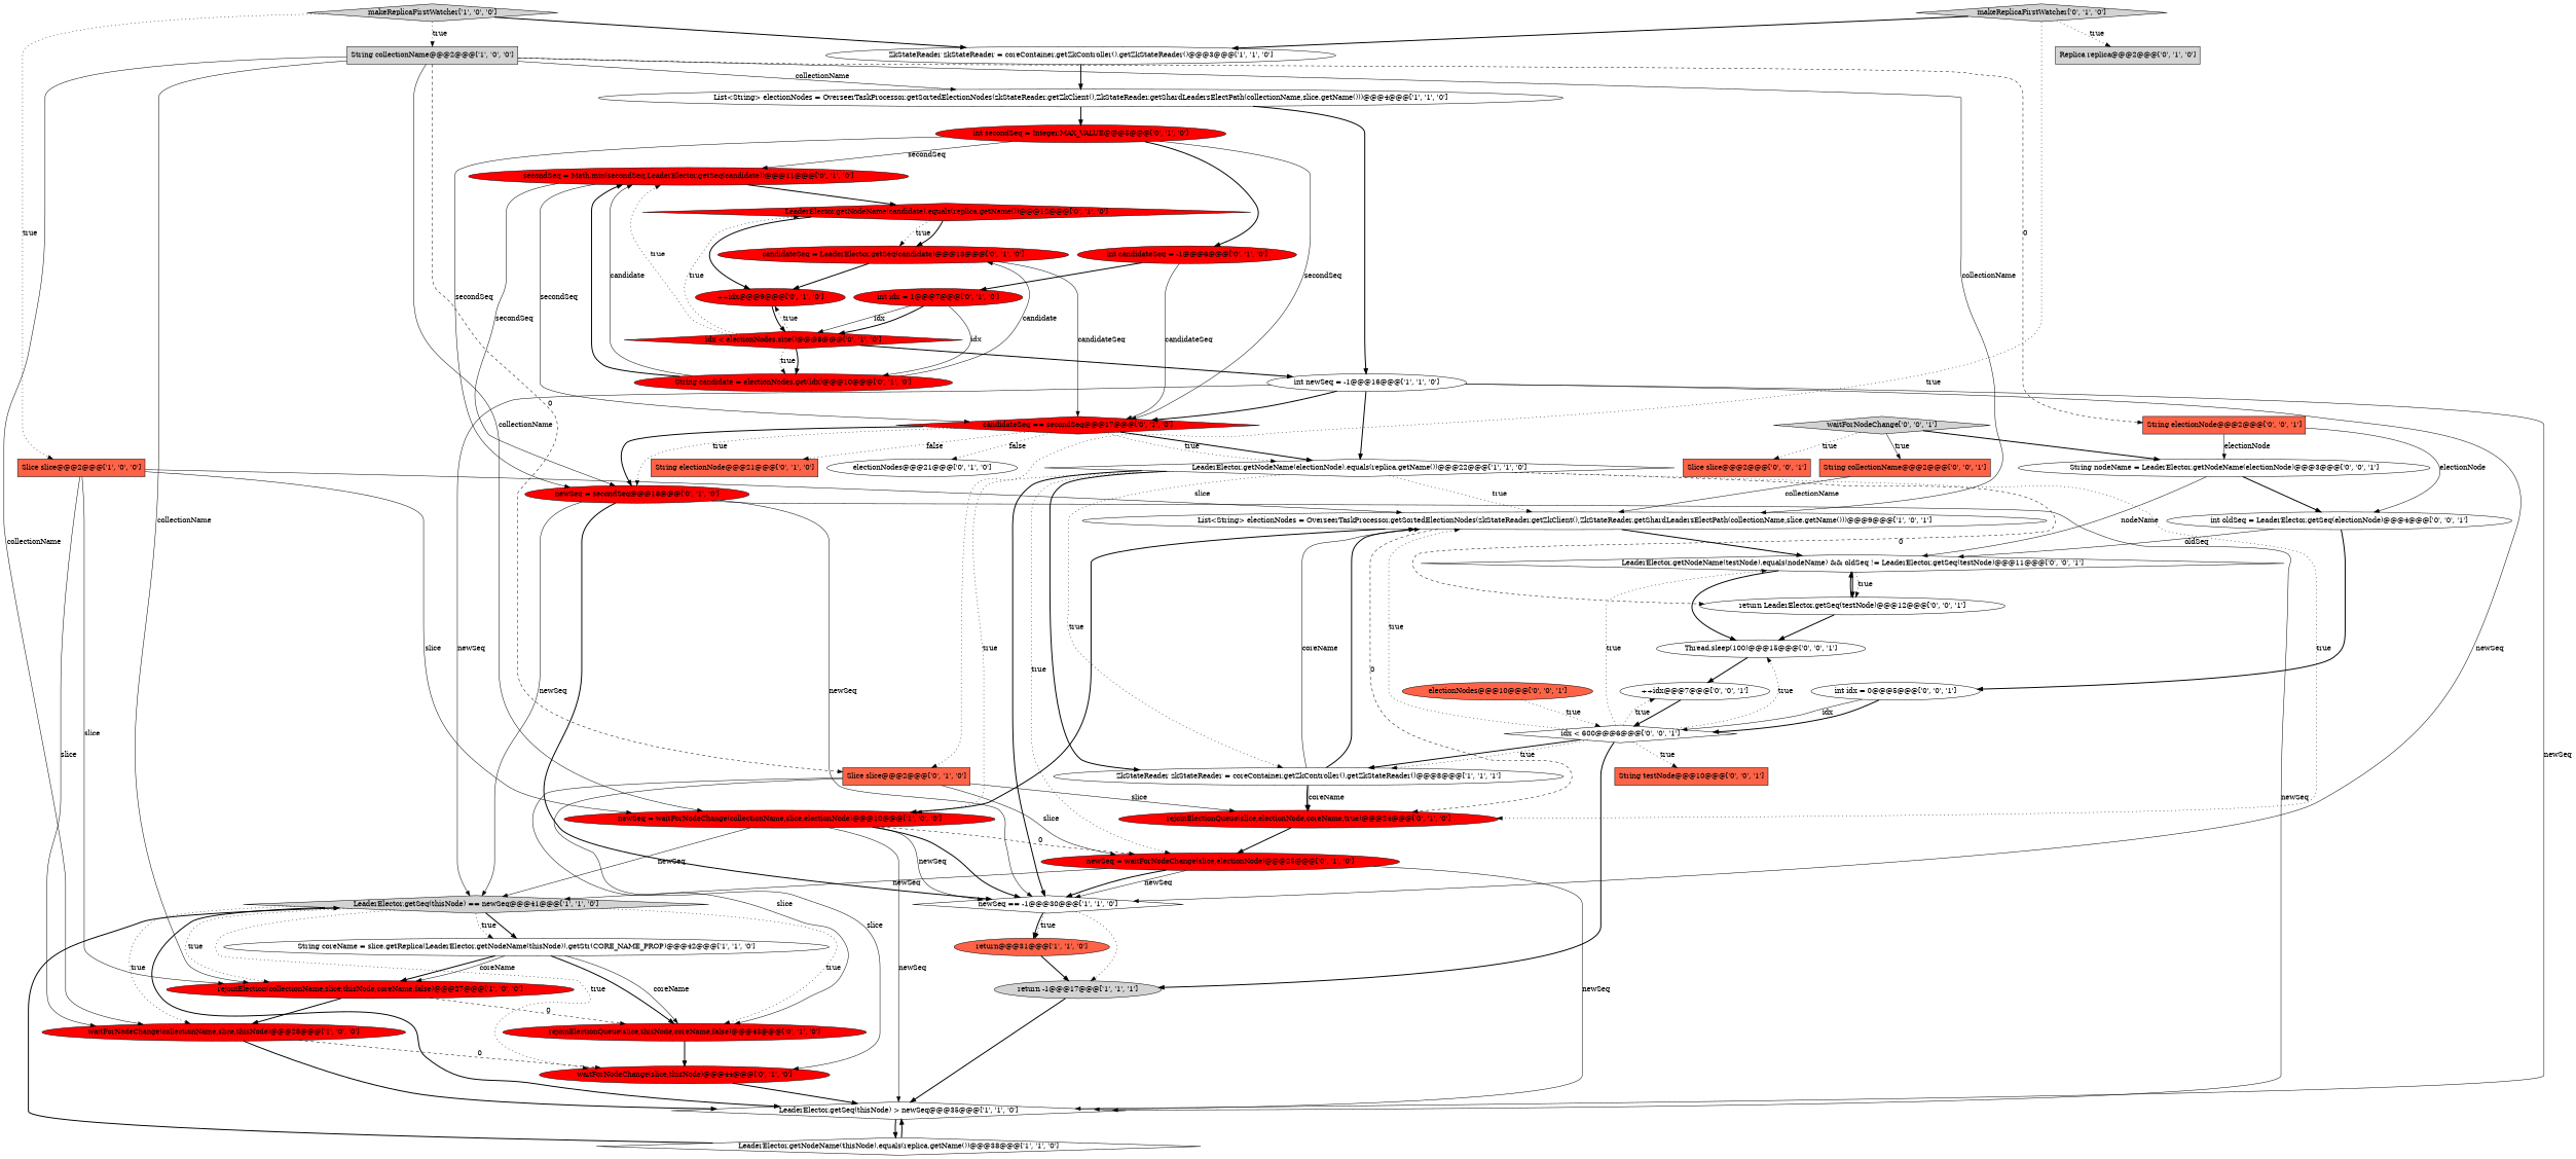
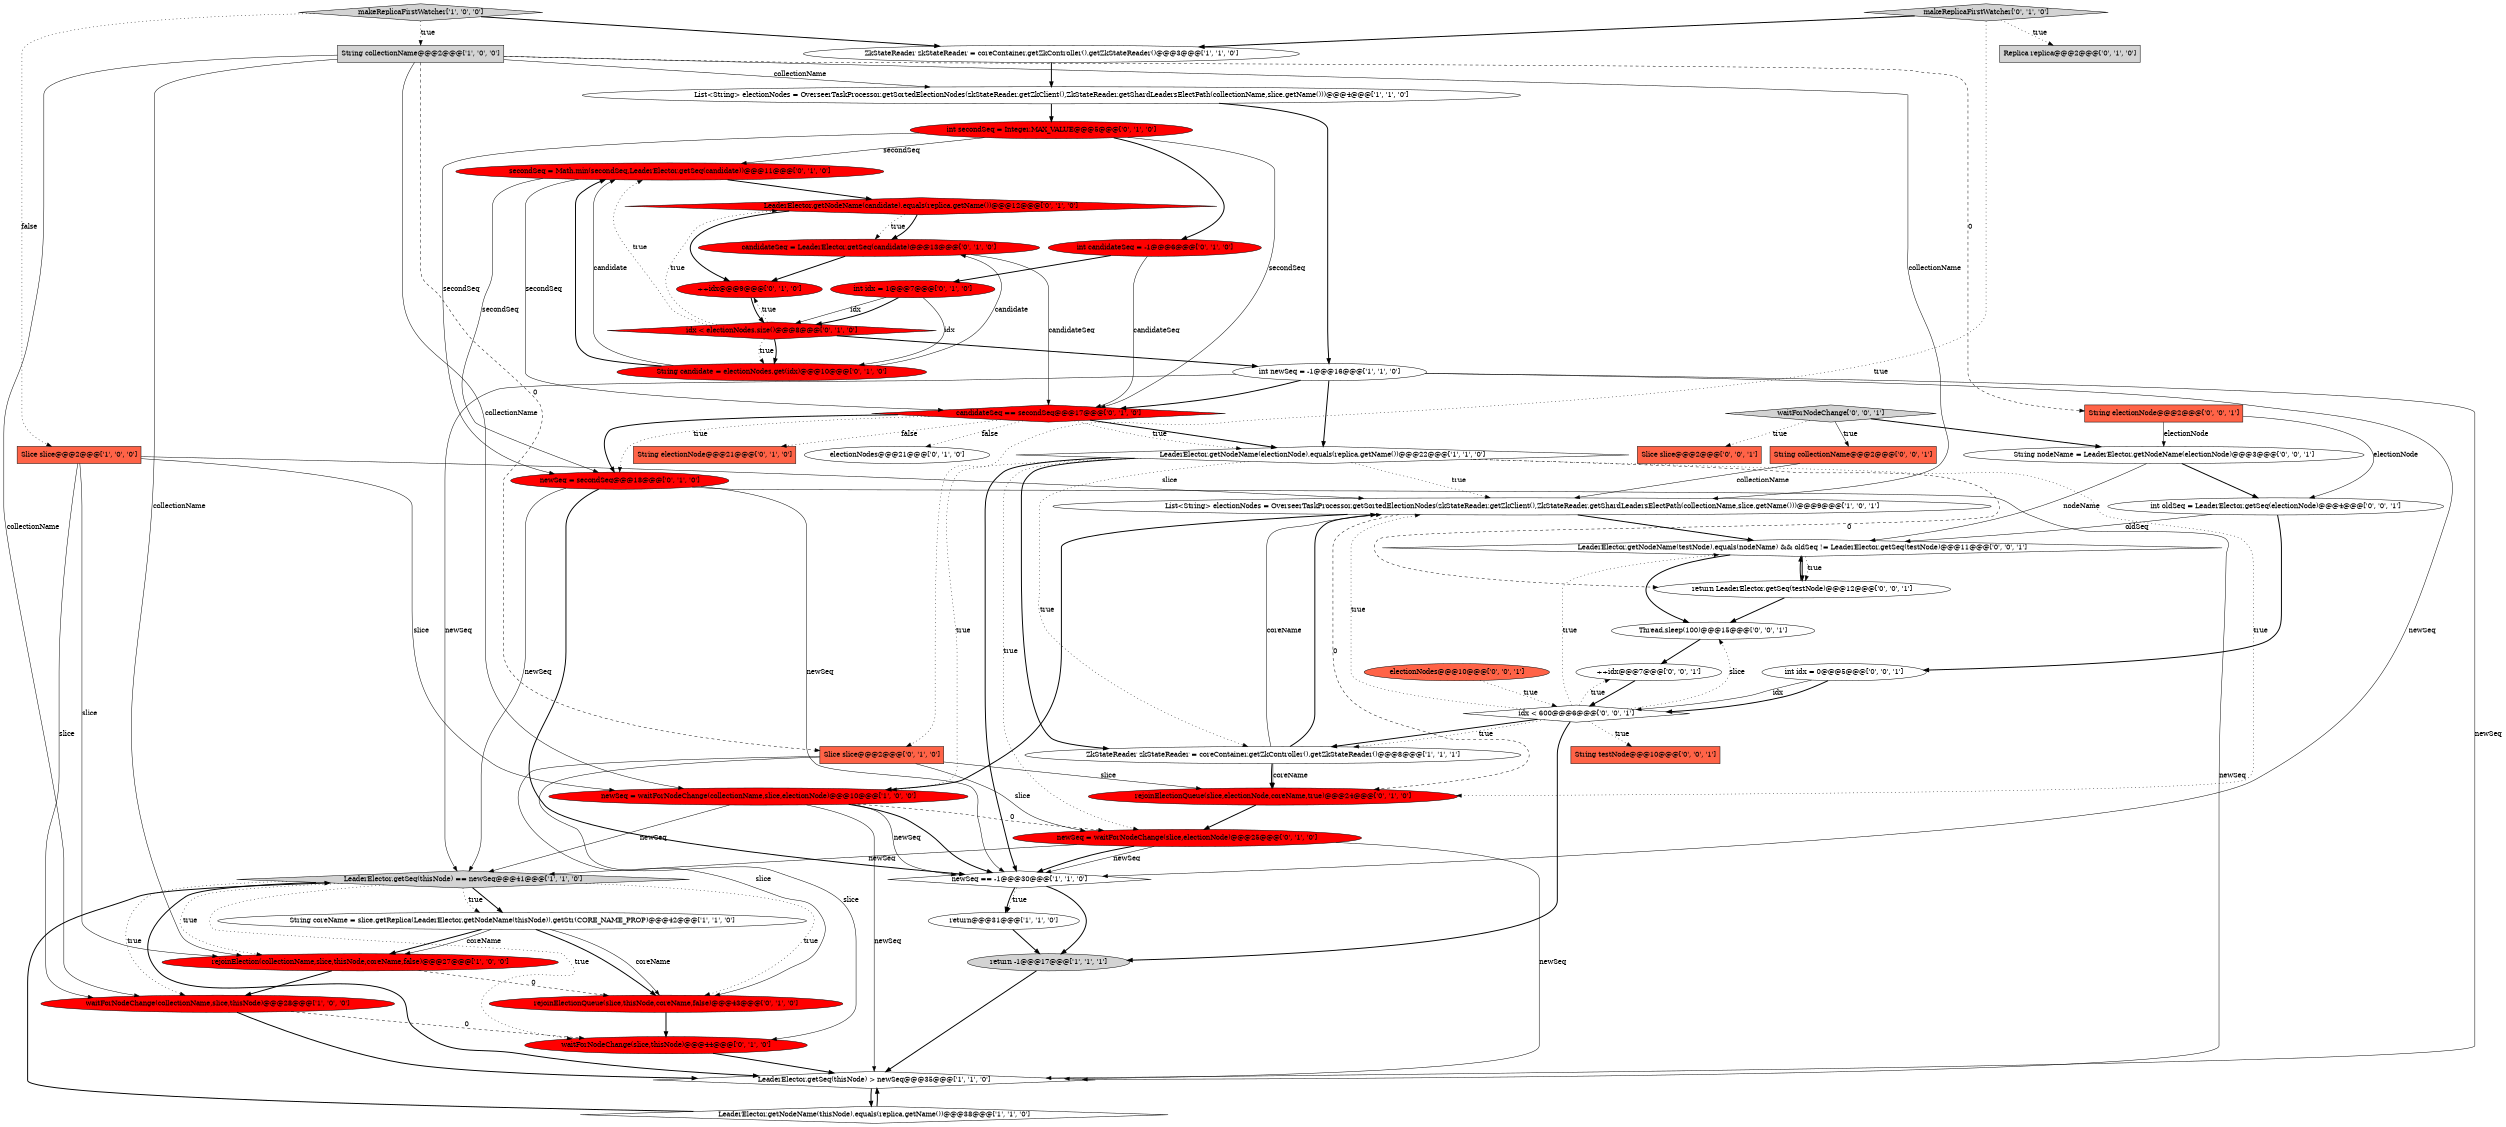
  digraph {
    node [fillcolor=white shape=ellipse style=filled]
    edge [style=bold]
    n1 [fillcolor=lightgray label="LeaderElector.getSeq(thisNode) == newSeq@@@41@@@['1', '1', '0']" shape=diamond]
    n2 [label="LeaderElector.getSeq(thisNode) > newSeq@@@35@@@['1', '1', '0']" shape=diamond]
    n3 [fillcolor=red label="rejoinElection(collectionName,slice,thisNode,coreName,false)@@@27@@@['1', '0', '0']"]
    n4 [fillcolor=red label="waitForNodeChange(slice,thisNode)@@@44@@@['0', '1', '0']"]
    n5 [fillcolor=red label="rejoinElectionQueue(slice,thisNode,coreName,false)@@@43@@@['0', '1', '0']"]
    n6 [label="String coreName = slice.getReplica(LeaderElector.getNodeName(thisNode)).getStr(CORE_NAME_PROP)@@@42@@@['1', '1', '0']"]
    n7 [fillcolor=red label="waitForNodeChange(collectionName,slice,thisNode)@@@28@@@['1', '0', '0']"]
    n8 [label="LeaderElector.getNodeName(thisNode).equals(replica.getName())@@@38@@@['1', '1', '0']" shape=diamond]
    n9 [fillcolor=tomato label="Slice slice@@@2@@@['0', '0', '1']" shape=box]
    n10 [fillcolor=lightgray label="makeReplicaFirstWatcher['1', '0', '0']" shape=diamond]
    n11 [fillcolor=tomato label="Slice slice@@@2@@@['1', '0', '0']" shape=box]
    n12 [fillcolor=lightgray label="String collectionName@@@2@@@['1', '0', '0']" shape=box]
    n13 [label="ZkStateReader zkStateReader = coreContainer.getZkController().getZkStateReader()@@@3@@@['1', '1', '0']"]
    n14 [label="List<String> electionNodes = OverseerTaskProcessor.getSortedElectionNodes(zkStateReader.getZkClient(),ZkStateReader.getShardLeadersElectPath(collectionName,slice.getName()))@@@9@@@['1', '0', '1']"]
    n15 [fillcolor=red label="newSeq = waitForNodeChange(collectionName,slice,electionNode)@@@10@@@['1', '0', '0']"]
    n16 [label="List<String> electionNodes = OverseerTaskProcessor.getSortedElectionNodes(zkStateReader.getZkClient(),ZkStateReader.getShardLeadersElectPath(collectionName,slice.getName()))@@@4@@@['1', '1', '0']"]
    n17 [fillcolor=tomato label="String electionNode@@@2@@@['0', '0', '1']" shape=box]
    n18 [fillcolor=tomato label="Slice slice@@@2@@@['0', '1', '0']" shape=box]
    n19 [label="newSeq == -1@@@30@@@['1', '1', '0']" shape=diamond]
-   n20 [fillcolor=tomato label="return@@@31@@@['1', '1', '0']"]
+   n20 [label="return@@@31@@@['1', '1', '0']"]
    n21 [fillcolor=lightgray label="return -1@@@17@@@['1', '1', '1']"]
    n22 [fillcolor=tomato label="String testNode@@@10@@@['0', '0', '1']" shape=box]
    n23 [fillcolor=red label="int idx = 1@@@7@@@['0', '1', '0']"]
    n24 [fillcolor=red label="String candidate = electionNodes.get(idx)@@@10@@@['0', '1', '0']"]
    n25 [fillcolor=red label="idx < electionNodes.size()@@@8@@@['0', '1', '0']" shape=diamond]
    n26 [fillcolor=red label="secondSeq = Math.min(secondSeq,LeaderElector.getSeq(candidate))@@@11@@@['0', '1', '0']"]
    n27 [fillcolor=red label="candidateSeq = LeaderElector.getSeq(candidate)@@@13@@@['0', '1', '0']"]
    n28 [fillcolor=red label="LeaderElector.getNodeName(candidate).equals(replica.getName())@@@12@@@['0', '1', '0']" shape=diamond]
    n29 [fillcolor=red label="++idx@@@9@@@['0', '1', '0']"]
    n30 [label="int newSeq = -1@@@16@@@['1', '1', '0']"]
    n31 [fillcolor=red label="newSeq = waitForNodeChange(slice,electionNode)@@@25@@@['0', '1', '0']"]
    n32 [fillcolor=red label="newSeq = secondSeq@@@18@@@['0', '1', '0']"]
    n33 [label="String nodeName = LeaderElector.getNodeName(electionNode)@@@3@@@['0', '0', '1']"]
    n34 [label="int oldSeq = LeaderElector.getSeq(electionNode)@@@4@@@['0', '0', '1']"]
    n35 [label="LeaderElector.getNodeName(testNode).equals(nodeName) && oldSeq != LeaderElector.getSeq(testNode)@@@11@@@['0', '0', '1']" shape=diamond]
    n36 [label="int idx = 0@@@5@@@['0', '0', '1']"]
    n37 [label="Thread.sleep(100)@@@15@@@['0', '0', '1']"]
    n38 [label="return LeaderElector.getSeq(testNode)@@@12@@@['0', '0', '1']"]
    n39 [fillcolor=red label="candidateSeq == secondSeq@@@17@@@['0', '1', '0']" shape=diamond]
    n40 [fillcolor=tomato label="String electionNode@@@21@@@['0', '1', '0']" shape=box]
    n41 [label="electionNodes@@@21@@@['0', '1', '0']"]
    n42 [label="LeaderElector.getNodeName(electionNode).equals(replica.getName())@@@22@@@['1', '1', '0']" shape=diamond]
    n43 [label="++idx@@@7@@@['0', '0', '1']"]
    n44 [label="idx < 600@@@6@@@['0', '0', '1']" shape=diamond]
    n45 [fillcolor=tomato label="electionNodes@@@10@@@['0', '0', '1']"]
    n46 [fillcolor=red label="rejoinElectionQueue(slice,electionNode,coreName,true)@@@24@@@['0', '1', '0']"]
    n47 [label="ZkStateReader zkStateReader = coreContainer.getZkController().getZkStateReader()@@@8@@@['1', '1', '1']"]
    n48 [fillcolor=red label="int secondSeq = Integer.MAX_VALUE@@@5@@@['0', '1', '0']"]
    n49 [fillcolor=red label="int candidateSeq = -1@@@6@@@['0', '1', '0']"]
    n50 [fillcolor=lightgray label="waitForNodeChange['0', '0', '1']" shape=diamond]
    n51 [fillcolor=tomato label="String collectionName@@@2@@@['0', '0', '1']" shape=box]
    n52 [fillcolor=lightgray label="makeReplicaFirstWatcher['0', '1', '0']" shape=diamond]
    n53 [fillcolor=lightgray label="Replica replica@@@2@@@['0', '1', '0']" shape=box]
    n1 -> n2
    n1 -> n3 [label=true style=dotted]
    n1 -> n4 [label=true style=dotted]
    n1 -> n5 [label=true style=dotted]
    n1 -> n6
    n1 -> n6 [label=true style=dotted]
    n1 -> n7 [label=true style=dotted]
    n2 -> n8
    n3 -> n5 [label=0 style=dashed]
    n3 -> n7
    n4 -> n2
    n5 -> n4
    n6 -> n3
    n6 -> n3 [label=coreName style=solid]
    n6 -> n5
    n6 -> n5 [label=coreName style=solid]
    n7 -> n2
    n7 -> n4 [label=0 style=dashed]
    n8 -> n1
    n8 -> n2
-   n10 -> n11 [label=true style=dotted]
+   n10 -> n11 [label=false style=dotted]
    n10 -> n12 [label=true style=dotted]
    n10 -> n13
    n11 -> n3 [label=slice style=solid]
    n11 -> n7 [label=slice style=solid]
    n11 -> n14 [label=slice style=solid]
    n11 -> n15 [label=slice style=solid]
    n12 -> n3 [label=collectionName style=solid]
    n12 -> n7 [label=collectionName style=solid]
    n12 -> n14 [label=collectionName style=solid]
    n12 -> n15 [label=collectionName style=solid]
    n12 -> n16 [label=collectionName style=solid]
    n12 -> n17 [label=0 style=dashed]
    n12 -> n18 [label=0 style=dashed]
    n13 -> n16
    n14 -> n15
    n14 -> n35
    n14 -> n46 [label=0 style=dashed]
    n15 -> n1 [label=newSeq style=solid]
    n15 -> n2 [label=newSeq style=solid]
    n15 -> n19 [label=newSeq style=solid]
    n15 -> n19
    n15 -> n31 [label=0 style=dashed]
    n16 -> n30
    n16 -> n48
    n17 -> n33 [label=electionNode style=solid]
    n17 -> n34 [label=electionNode style=solid]
    n18 -> n4 [label=slice style=solid]
    n18 -> n5 [label=slice style=solid]
    n18 -> n31 [label=slice style=solid]
    n18 -> n46 [label=slice style=solid]
    n19 -> n20 [label=true style=dotted]
    n19 -> n20
-   n19 -> n21 [style=dotted]
+   n19 -> n21
    n20 -> n21
    n21 -> n2
    n23 -> n24 [label=idx style=solid]
    n23 -> n25 [label=idx style=solid]
    n23 -> n25
    n24 -> n26
    n24 -> n26 [label=candidate style=solid]
    n24 -> n27 [label=candidate style=solid]
    n25 -> n24
    n25 -> n24 [label=true style=dotted]
    n25 -> n26 [label=true style=dotted]
    n25 -> n28 [label=true style=dotted]
    n25 -> n29 [label=true style=dotted]
    n25 -> n30
    n26 -> n28
    n26 -> n32 [label=secondSeq style=solid]
    n26 -> n39 [label=secondSeq style=solid]
    n27 -> n29
    n27 -> n39 [label=candidateSeq style=solid]
    n28 -> n27 [label=true style=dotted]
    n28 -> n27
    n28 -> n29
    n29 -> n25
    n30 -> n1 [label=newSeq style=solid]
    n30 -> n2 [label=newSeq style=solid]
    n30 -> n19 [label=newSeq style=solid]
    n30 -> n39
    n30 -> n42
    n31 -> n1 [label=newSeq style=solid]
    n31 -> n2 [label=newSeq style=solid]
    n31 -> n19 [label=newSeq style=solid]
    n31 -> n19
    n32 -> n1 [label=newSeq style=solid]
    n32 -> n2 [label=newSeq style=solid]
    n32 -> n19
    n32 -> n19 [label=newSeq style=solid]
    n33 -> n34
    n33 -> n35 [label=nodeName style=solid]
    n34 -> n35 [label=oldSeq style=solid]
    n34 -> n36
    n35 -> n37
    n35 -> n38
    n35 -> n38 [label=true style=dotted]
    n36 -> n44
    n36 -> n44 [label=idx style=solid]
    n37 -> n43
    n38 -> n35
    n38 -> n37
    n39 -> n32
    n39 -> n32 [label=true style=dotted]
    n39 -> n40 [label=false style=dotted]
    n39 -> n41 [label=false style=dotted]
    n39 -> n42
    n39 -> n42 [label=true style=dotted]
    n42 -> n14 [label=true style=dotted]
    n42 -> n15 [label=true style=dotted]
    n42 -> n19
    n42 -> n31 [label=true style=dotted]
    n42 -> n38 [label=0 style=dashed]
    n42 -> n46 [label=true style=dotted]
    n42 -> n47
    n42 -> n47 [label=true style=dotted]
    n43 -> n44
    n44 -> n14 [label=true style=dotted]
    n44 -> n21
    n44 -> n22 [label=true style=dotted]
    n44 -> n35 [label=true style=dotted]
-   n44 -> n37 [label=true style=dotted]
+   n44 -> n37 [label=slice style=dotted]
    n44 -> n43 [label=true style=dotted]
    n44 -> n47
    n44 -> n47 [label=true style=dotted]
    n45 -> n44 [label=true style=dotted]
    n46 -> n31
    n47 -> n14
    n47 -> n14 [label=coreName style=solid]
    n47 -> n46
    n47 -> n46 [label=coreName style=solid]
    n48 -> n26 [label=secondSeq style=solid]
    n48 -> n32 [label=secondSeq style=solid]
    n48 -> n39 [label=secondSeq style=solid]
    n48 -> n49
    n49 -> n23
    n49 -> n39 [label=candidateSeq style=solid]
    n50 -> n9 [label=true style=dotted]
    n50 -> n33
    n50 -> n51 [label=true style=solid]
    n51 -> n14 [label=collectionName style=solid]
    n52 -> n13
    n52 -> n18 [label=true style=dotted]
    n52 -> n53 [label=true style=dotted]
  }
